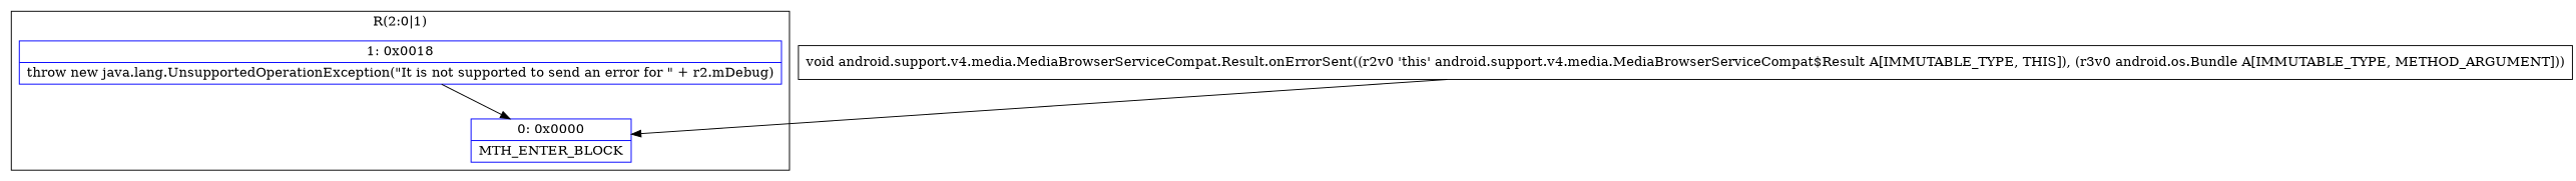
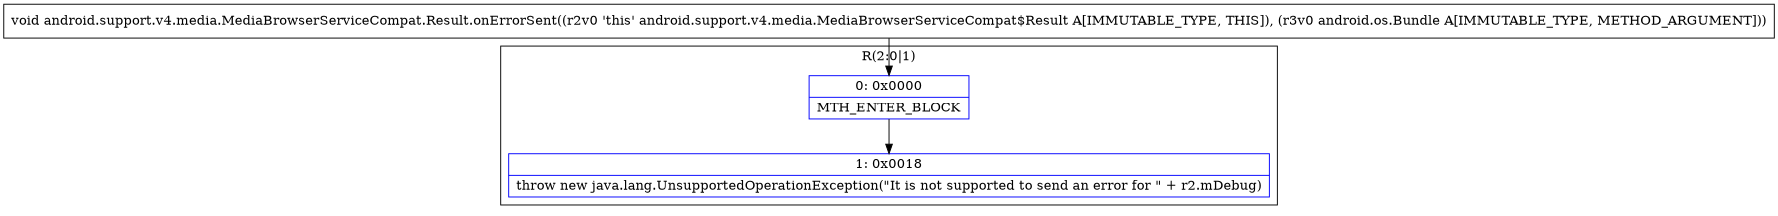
  digraph {
    node [color=blue shape=record]
    n1 [label="{0\:\ 0x0000|MTH_ENTER_BLOCK\l}"]
    n2 [label="{1\:\ 0x0018|throw new java.lang.UnsupportedOperationException(\"It is not supported to send an error for \" + r2.mDebug)\l}"]
    n3 [label="{void android.support.v4.media.MediaBrowserServiceCompat.Result.onErrorSent((r2v0 'this' android.support.v4.media.MediaBrowserServiceCompat$Result A[IMMUTABLE_TYPE, THIS]), (r3v0 android.os.Bundle A[IMMUTABLE_TYPE, METHOD_ARGUMENT])) }" color=""]
    subgraph cluster_1 {
      label="R(2:0|1)"
      n1
      n2
    }
-   n2 -> n1
+   n1 -> n2
    n3 -> n1
  }
